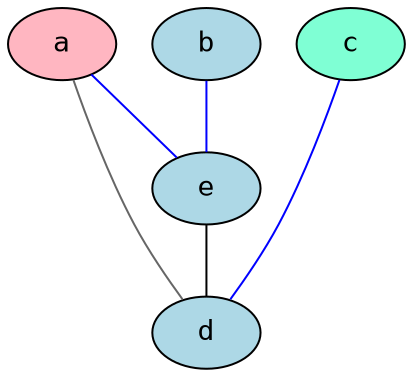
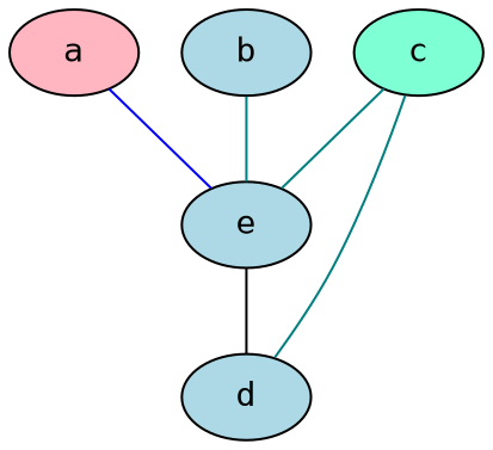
  graph {
    fontname="DejaVu Sans Mono"
    node [fillcolor=lightblue fontname="DejaVu Sans Mono" style=filled]
    edge [color=blue fontname="DejaVu Sans Mono" style=solid]
    a [fillcolor=lightpink]
    d
    e
    b
    c [fillcolor=aquamarine]
-   a -- d [color=gray40]
    a -- e
    e -- d [color=black]
-   b -- e
-   c -- d
+   b -- e [color=teal]
+   c -- d [color=teal]
+   c -- e [color=teal]
  }
